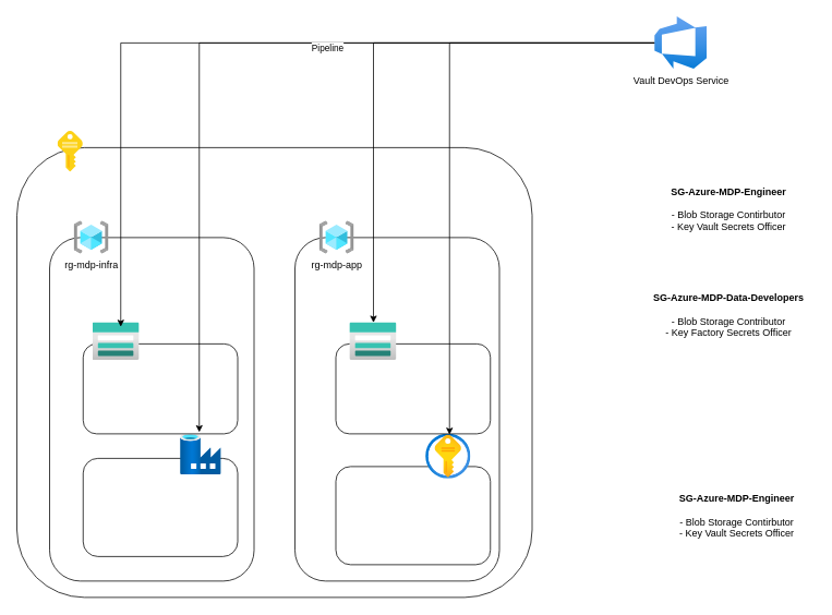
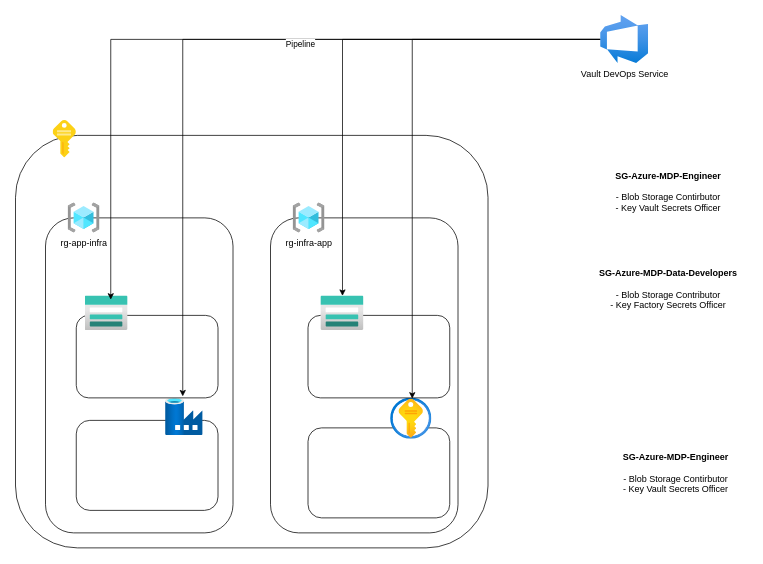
  <mxCell id="0" />
  <mxCell id="1" parent="0" />
  <mxCell id="2" value="" style="rounded=1;whiteSpace=wrap;html=1;" vertex="1" parent="1"><mxGeometry x="20" y="180" width="630" height="550" as="geometry" /></mxCell>
  <mxCell id="3" value="" style="image;sketch=0;aspect=fixed;html=1;points=[];align=center;fontSize=12;image=img/lib/mscae/Key.svg;" vertex="1" parent="1"><mxGeometry x="70" y="160" width="31" height="50" as="geometry" /></mxCell>
  <mxCell id="4" value="" style="rounded=1;whiteSpace=wrap;html=1;" vertex="1" parent="1"><mxGeometry x="60" y="290" width="250" height="420" as="geometry" /></mxCell>
  <mxCell id="5" value="" style="rounded=1;whiteSpace=wrap;html=1;" vertex="1" parent="1"><mxGeometry x="360" y="290" width="250" height="420" as="geometry" /></mxCell>
- <mxCell id="6" value="rg-mdp-infra" style="image;aspect=fixed;html=1;points=[];align=center;fontSize=12;image=img/lib/azure2/general/Resource_Groups.svg;" vertex="1" parent="1"><mxGeometry x="90" y="270" width="42.5" height="40" as="geometry" /></mxCell>
- <mxCell id="7" value="rg-mdp-app" style="image;aspect=fixed;html=1;points=[];align=center;fontSize=12;image=img/lib/azure2/general/Resource_Groups.svg;" vertex="1" parent="1"><mxGeometry x="390" y="270" width="42.5" height="40" as="geometry" /></mxCell>
+ <mxCell id="6" value="rg-app-infra" style="image;aspect=fixed;html=1;points=[];align=center;fontSize=12;image=img/lib/azure2/general/Resource_Groups.svg;" vertex="1" parent="1"><mxGeometry x="90" y="270" width="42.5" height="40" as="geometry" /></mxCell>
+ <mxCell id="7" value="rg-infra-app" style="image;aspect=fixed;html=1;points=[];align=center;fontSize=12;image=img/lib/azure2/general/Resource_Groups.svg;" vertex="1" parent="1"><mxGeometry x="390" y="270" width="42.5" height="40" as="geometry" /></mxCell>
  <mxCell id="8" value="" style="rounded=1;whiteSpace=wrap;html=1;" vertex="1" parent="1"><mxGeometry x="101" y="560" width="189" height="120" as="geometry" /></mxCell>
  <mxCell id="9" value="" style="image;aspect=fixed;html=1;points=[];align=center;fontSize=12;image=img/lib/azure2/databases/Data_Factory.svg;" vertex="1" parent="1"><mxGeometry x="220" y="530" width="50" height="50" as="geometry" /></mxCell>
  <mxCell id="10" value="" style="rounded=1;whiteSpace=wrap;html=1;" vertex="1" parent="1"><mxGeometry x="410" y="570" width="189" height="120" as="geometry" /></mxCell>
  <mxCell id="11" value="" style="image;aspect=fixed;html=1;points=[];align=center;fontSize=12;image=img/lib/azure2/security/Key_Vaults.svg;" vertex="1" parent="1"><mxGeometry x="520" y="530" width="55" height="55" as="geometry" /></mxCell>
  <mxCell id="12" value="" style="rounded=1;whiteSpace=wrap;html=1;" vertex="1" parent="1"><mxGeometry x="410" y="420" width="189" height="110" as="geometry" /></mxCell>
  <mxCell id="13" value="" style="rounded=1;whiteSpace=wrap;html=1;" vertex="1" parent="1"><mxGeometry x="101" y="420" width="189" height="110" as="geometry" /></mxCell>
  <mxCell id="14" value="" style="image;aspect=fixed;html=1;points=[];align=center;fontSize=12;image=img/lib/azure2/storage/Storage_Accounts.svg;" vertex="1" parent="1"><mxGeometry x="112.5" y="394" width="57.5" height="46" as="geometry" /></mxCell>
  <mxCell id="15" value="" style="image;aspect=fixed;html=1;points=[];align=center;fontSize=12;image=img/lib/azure2/storage/Storage_Accounts.svg;" vertex="1" parent="1"><mxGeometry x="427" y="394" width="57.5" height="46" as="geometry" /></mxCell>
  <mxCell id="16" style="edgeStyle=orthogonalEdgeStyle;rounded=0;orthogonalLoop=1;jettySize=auto;html=1;entryX=0.6;entryY=0.109;entryDx=0;entryDy=0;entryPerimeter=0;" edge="1" parent="1" source="21" target="14"><mxGeometry relative="1" as="geometry" /></mxCell>
  <mxCell id="17" style="edgeStyle=orthogonalEdgeStyle;rounded=0;orthogonalLoop=1;jettySize=auto;html=1;entryX=0.504;entryY=0;entryDx=0;entryDy=0;entryPerimeter=0;" edge="1" parent="1" source="21" target="15"><mxGeometry relative="1" as="geometry" /></mxCell>
  <mxCell id="18" style="edgeStyle=orthogonalEdgeStyle;rounded=0;orthogonalLoop=1;jettySize=auto;html=1;entryX=0.46;entryY=-0.04;entryDx=0;entryDy=0;entryPerimeter=0;" edge="1" parent="1" source="21" target="9"><mxGeometry relative="1" as="geometry" /></mxCell>
  <mxCell id="19" value="Pipeline" style="edgeLabel;html=1;align=center;verticalAlign=middle;resizable=0;points=[];" vertex="1" connectable="0" parent="18"><mxGeometry x="-0.224" y="5" relative="1" as="geometry"><mxPoint as="offset" /></mxGeometry></mxCell>
  <mxCell id="20" style="edgeStyle=orthogonalEdgeStyle;rounded=0;orthogonalLoop=1;jettySize=auto;html=1;entryX=0.527;entryY=0.018;entryDx=0;entryDy=0;entryPerimeter=0;" edge="1" parent="1" source="21" target="11"><mxGeometry relative="1" as="geometry" /></mxCell>
  <mxCell id="21" value="Vault DevOps Service&lt;br&gt;" style="image;aspect=fixed;html=1;points=[];align=center;fontSize=12;image=img/lib/azure2/devops/Azure_DevOps.svg;" vertex="1" parent="1"><mxGeometry x="800" y="20" width="64" height="64" as="geometry" /></mxCell>
  <mxCell id="22" value="&lt;b style=&quot;border-color: var(--border-color);&quot;&gt;SG-Azure-MDP-Engineer&lt;/b&gt;&lt;br style=&quot;border-color: var(--border-color);&quot;&gt;&lt;br style=&quot;border-color: var(--border-color);&quot;&gt;- Blob Storage Contirbutor&lt;br style=&quot;border-color: var(--border-color);&quot;&gt;&lt;span style=&quot;&quot;&gt;-&amp;nbsp;Key Vault Secrets Officer&lt;/span&gt;" style="text;html=1;align=center;verticalAlign=middle;resizable=0;points=[];autosize=1;strokeColor=none;fillColor=none;" vertex="1" parent="1"><mxGeometry x="810" y="220" width="160" height="70" as="geometry" /></mxCell>
  <mxCell id="23" value="&lt;b&gt;SG-Azure-MDP-Data-Developers&lt;/b&gt;&lt;br style=&quot;border-color: var(--border-color);&quot;&gt;&lt;br style=&quot;border-color: var(--border-color);&quot;&gt;&lt;span style=&quot;&quot;&gt;- Blob Storage Contributor&lt;/span&gt;&lt;br style=&quot;border-color: var(--border-color);&quot;&gt;&lt;span style=&quot;&quot;&gt;- Key Factory Secrets Officer&lt;/span&gt;" style="text;html=1;align=center;verticalAlign=middle;resizable=0;points=[];autosize=1;strokeColor=none;fillColor=none;" vertex="1" parent="1"><mxGeometry x="785" y="350" width="210" height="70" as="geometry" /></mxCell>
  <mxCell id="24" value="&lt;b style=&quot;border-color: var(--border-color);&quot;&gt;SG-Azure-MDP-Engineer&lt;/b&gt;&lt;br style=&quot;border-color: var(--border-color);&quot;&gt;&lt;br style=&quot;border-color: var(--border-color);&quot;&gt;- Blob Storage Contirbutor&lt;br style=&quot;border-color: var(--border-color);&quot;&gt;&lt;span style=&quot;&quot;&gt;-&amp;nbsp;Key Vault Secrets Officer&lt;/span&gt;" style="text;html=1;align=center;verticalAlign=middle;resizable=0;points=[];autosize=1;strokeColor=none;fillColor=none;" vertex="1" parent="1"><mxGeometry x="820" y="595" width="160" height="70" as="geometry" /></mxCell>
